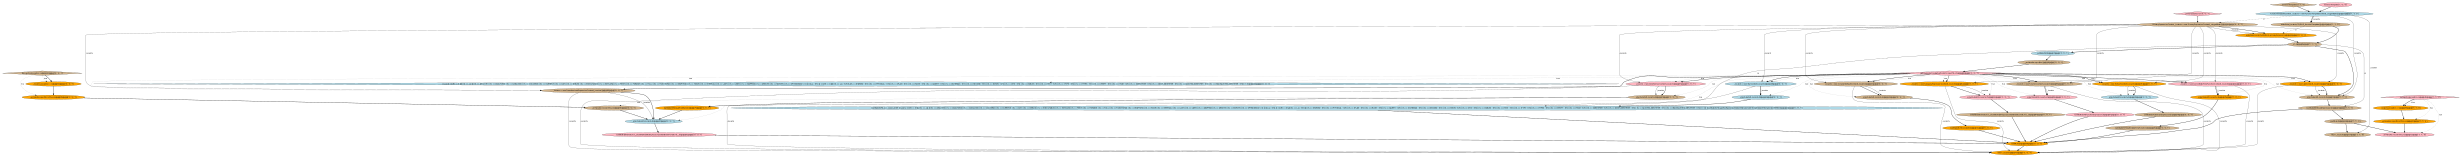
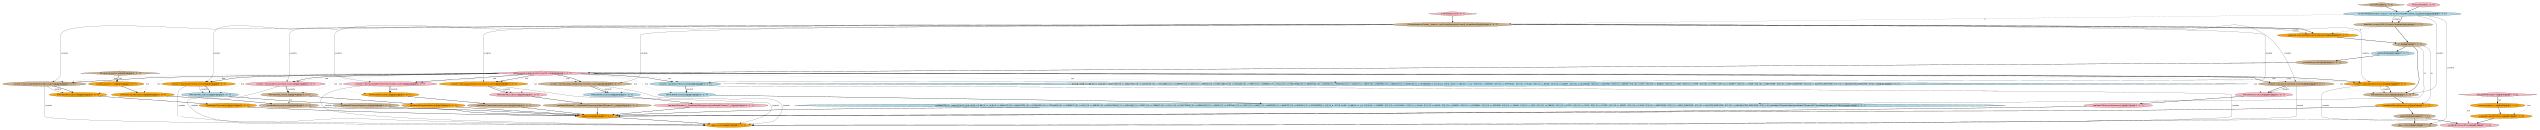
  digraph {
    fontname=Inter
    node [fillcolor=tan fontname=Inter shape=ellipse style=filled]
    edge [fontname=Inter style=bold]
    n1 [label="functionTemplate['0', '1', '0']" shape=diamond]
    n2 [fillcolor=lightblue label="FunctionTemplateContext _localctx = new FunctionTemplateContext(_ctx,getState())@@@3@@@['1', '1', '0']"]
    n3 [label="enterOuterAlt(_localctx,1)@@@11@@@['1', '1', '1']"]
    n4 [label="enterRule(_localctx,76,RULE_functionTemplate)@@@4@@@['1', '1', '0']"]
    n5 [label="return _localctx@@@57@@@['1', '1', '0']"]
    n6 [label="PrimaryExpressionContext _localctx = new PrimaryExpressionContext(_ctx,getState())@@@3@@@['0', '0', '1']"]
    n7 [fillcolor=orange label="_localctx.exception = re@@@94@@@['0', '0', '1']"]
    n8 [fillcolor=orange label="_errHandler.reportError(this,re)@@@95@@@['0', '0', '1']"]
    n9 [label="_errHandler.recover(this,re)@@@96@@@['0', '0', '1']"]
-   n10 [label="{setState(569)castExpression()}@@@12@@@['1', '1', '1']"]
+   n10 [fillcolor=orange label="{setState(569)castExpression()}@@@12@@@['1', '1', '1']"]
    n11 [fillcolor=orange label="enterRule(_localctx,60,RULE_primaryExpression)@@@4@@@['0', '0', '1']"]
    n12 [label="int _la@@@5@@@['1', '1', '1']"]
    n13 [fillcolor=orange label="_localctx = new CastContext(_localctx)@@@10@@@['0', '0', '1']"]
    n14 [fillcolor=orange label="_localctx = new ExtractContext(_localctx)@@@17@@@['0', '0', '1']"]
    n15 [fillcolor=lightblue label="_localctx = new StarContext(_localctx)@@@38@@@['0', '0', '1']"]
    n16 [fillcolor=lightpink label="_localctx = new CurrentDateTimeFunctionContext(_localctx)@@@24@@@['0', '0', '1']"]
    n17 [label="_localctx = new FunctionContext(_localctx)@@@55@@@['0', '0', '1']"]
    n18 [label="_localctx = new ConstantDefaultContext(_localctx)@@@31@@@['0', '0', '1']"]
    n19 [fillcolor=lightpink label="_localctx = new DereferenceContext(_localctx)@@@73@@@['0', '0', '1']"]
    n20 [fillcolor=orange label="_localctx = new SubqueryExpressionContext(_localctx)@@@62@@@['0', '0', '1']"]
    n21 [label="_localctx = new ParenthesizedExpressionContext(_localctx)@@@80@@@['0', '0', '1']"]
    n22 [fillcolor=orange label="return _localctx@@@101@@@['0', '0', '1']"]
    n23 [fillcolor=orange label="{exitRule()}@@@98@@@['0', '0', '1']"]
    n24 [label="{exitRule()}@@@54@@@['1', '1', '0']"]
    n25 [fillcolor=lightblue label="enterOuterAlt(_localctx,2)@@@18@@@['0', '0', '1']"]
    n26 [label="{setState(570)extractExpression()}@@@19@@@['0', '0', '1']"]
    n27 [label="enterOuterAlt(_localctx,8)@@@74@@@['0', '0', '1']"]
    n28 [fillcolor=orange label="{setState(584)qualifiedName()}@@@75@@@['0', '0', '1']"]
    n29 [fillcolor=lightpink label="_errHandler.recover(this,re)@@@52@@@['1', '1', '0']"]
    n30 [label="{setState(580)match(T__0)setState(581)query()setState(582)match(T__1)}@@@64@@@['0', '0', '1']"]
    n31 [fillcolor=lightpink label="primaryExpression['0', '0', '1']" shape=diamond]
    n32 [label="_errHandler.sync(this)@@@8@@@['0', '0', '1']"]
    n33 [fillcolor=lightpink label="getInterpreter().adaptivePredict(_input,79,_ctx)@@@9@@@['0', '0', '1']" shape=diamond]
    n34 [fillcolor=lightpink label="enterOuterAlt(_localctx,7)@@@63@@@['0', '0', '1']"]
    n35 [fillcolor=lightblue label="enterOuterAlt(_localctx,5)@@@39@@@['0', '0', '1']"]
    n36 [fillcolor=orange label="enterOuterAlt(_localctx,3)@@@25@@@['0', '0', '1']"]
    n37 [fillcolor=lightpink label="enterOuterAlt(_localctx,6)@@@56@@@['0', '0', '1']"]
-   n38 [label="enterOuterAlt(_localctx,4)@@@32@@@['0', '0', '1']"]
+   n38 [fillcolor=orange label="enterOuterAlt(_localctx,4)@@@32@@@['0', '0', '1']"]
    n39 [fillcolor=lightblue label="enterOuterAlt(_localctx,9)@@@81@@@['0', '0', '1']"]
    n40 [fillcolor=lightblue label="(((_la) & ~0x3f) == 0 && ((1L << _la) & ((1L << ANALYZE) | (1L << ANALYZED) | (1L << CATALOGS) | (1L << COLUMNS) | (1L << CURRENT) | (1L << DAY) | (1L << DEBUG) | (1L << EXECUTABLE) | (1L << EXPLAIN) | (1L << FIRST) | (1L << FORMAT) | (1L << FULL) | (1L << FUNCTIONS) | (1L << GRAPHVIZ) | (1L << HOUR) | (1L << INTERVAL) | (1L << LAST) | (1L << LIMIT) | (1L << MAPPED) | (1L << MINUTE) | (1L << MONTH) | (1L << OPTIMIZED))) != 0) || ((((_la - 67)) & ~0x3f) == 0 && ((1L << (_la - 67)) & ((1L << (PARSED - 67)) | (1L << (PHYSICAL - 67)) | (1L << (PLAN - 67)) | (1L << (RLIKE - 67)) | (1L << (QUERY - 67)) | (1L << (SCHEMAS - 67)) | (1L << (SECOND - 67)) | (1L << (SHOW - 67)) | (1L << (SYS - 67)) | (1L << (TABLES - 67)) | (1L << (TEXT - 67)) | (1L << (TYPE - 67)) | (1L << (TYPES - 67)) | (1L << (VERIFY - 67)) | (1L << (YEAR - 67)) | (1L << (IDENTIFIER - 67)) | (1L << (DIGIT_IDENTIFIER - 67)) | (1L << (QUOTED_IDENTIFIER - 67)) | (1L << (BACKQUOTED_IDENTIFIER - 67)))) != 0)@@@43@@@['0', '0', '1']" shape=diamond]
    n41 [fillcolor=lightblue label="{setState(576)_la = _input.LA(1)if ((((_la) & ~0x3f) == 0 && ((1L << _la) & ((1L << ANALYZE) | (1L << ANALYZED) | (1L << CATALOGS) | (1L << COLUMNS) | (1L << CURRENT) | (1L << DAY) | (1L << DEBUG) | (1L << EXECUTABLE) | (1L << EXPLAIN) | (1L << FIRST) | (1L << FORMAT) | (1L << FULL) | (1L << FUNCTIONS) | (1L << GRAPHVIZ) | (1L << HOUR) | (1L << INTERVAL) | (1L << LAST) | (1L << LIMIT) | (1L << MAPPED) | (1L << MINUTE) | (1L << MONTH) | (1L << OPTIMIZED))) != 0) || ((((_la - 67)) & ~0x3f) == 0 && ((1L << (_la - 67)) & ((1L << (PARSED - 67)) | (1L << (PHYSICAL - 67)) | (1L << (PLAN - 67)) | (1L << (RLIKE - 67)) | (1L << (QUERY - 67)) | (1L << (SCHEMAS - 67)) | (1L << (SECOND - 67)) | (1L << (SHOW - 67)) | (1L << (SYS - 67)) | (1L << (TABLES - 67)) | (1L << (TEXT - 67)) | (1L << (TYPE - 67)) | (1L << (TYPES - 67)) | (1L << (VERIFY - 67)) | (1L << (YEAR - 67)) | (1L << (IDENTIFIER - 67)) | (1L << (DIGIT_IDENTIFIER - 67)) | (1L << (QUOTED_IDENTIFIER - 67)) | (1L << (BACKQUOTED_IDENTIFIER - 67)))) != 0)) {{setState(573)qualifiedName()setState(574)match(DOT)}}setState(578)match(ASTERISK)}@@@40@@@['0', '0', '1']"]
    n42 [fillcolor=lightblue label="setState(589)@@@7@@@['0', '0', '1']"]
    n43 [label="{setState(571)builtinDateTimeFunction()}@@@26@@@['0', '0', '1']"]
    n44 [fillcolor=lightpink label="{setState(579)functionExpression()}@@@57@@@['0', '0', '1']"]
    n45 [fillcolor=orange label="{setState(572)constant()}@@@33@@@['0', '0', '1']"]
    n46 [fillcolor=lightpink label="{setState(585)match(T__0)setState(586)expression()setState(587)match(T__1)}@@@82@@@['0', '0', '1']"]
    n47 [fillcolor=lightpink label="RecognitionException re@@@49@@@['1', '1', '0']" shape=diamond]
    n48 [fillcolor=orange label="_errHandler.reportError(this,re)@@@51@@@['1', '1', '0']"]
    n49 [fillcolor=orange label="_localctx.exception = re@@@50@@@['1', '1', '0']"]
    n50 [label="RecognitionException re@@@93@@@['0', '0', '1']" shape=diamond]
    n51 [fillcolor=lightpink label="functionTemplate['1', '0', '0']"]
    n1 -> n2
    n2 -> n3 [label=_localctx style=solid]
    n2 -> n4
    n2 -> n4 [label=_localctx style=solid]
    n2 -> n5 [label=_localctx style=solid]
    n2 -> n6 [label=0 style=dashed]
    n3 -> n10
    n4 -> n11 [label=0 style=dashed]
    n4 -> n12
    n6 -> n11
    n6 -> n11 [label=_localctx style=solid]
    n6 -> n13 [label=_localctx style=solid]
    n6 -> n14 [label=_localctx style=solid]
    n6 -> n15 [label=_localctx style=solid]
    n6 -> n16 [label=_localctx style=solid]
    n6 -> n17 [label=_localctx style=solid]
    n6 -> n18 [label=_localctx style=solid]
    n6 -> n19 [label=_localctx style=solid]
    n6 -> n20 [label=_localctx style=solid]
    n6 -> n21 [label=_localctx style=solid]
    n7 -> n8
    n8 -> n9
-   n9 -> n39
+   n9 -> n23
    n10 -> n23
    n10 -> n24
    n11 -> n12
    n12 -> n3
    n12 -> n10 [label=_la style=solid]
    n12 -> n41 [label=_la style=solid]
    n12 -> n42
    n13 -> n3 [label=_localctx style=solid]
    n13 -> n3
    n13 -> n22 [label=_localctx style=solid]
    n14 -> n22 [label=_localctx style=solid]
    n14 -> n25 [label=_localctx style=solid]
    n14 -> n25
    n15 -> n22 [label=_localctx style=solid]
    n15 -> n35 [label=_localctx style=solid]
    n15 -> n35
    n16 -> n22 [label=_localctx style=solid]
    n16 -> n36 [label=_localctx style=solid]
    n16 -> n36
    n17 -> n22 [label=_localctx style=solid]
    n17 -> n37 [label=_localctx style=solid]
    n17 -> n37
    n18 -> n22 [label=_localctx style=solid]
    n18 -> n38
    n18 -> n38 [label=_localctx style=solid]
    n19 -> n22 [label=_localctx style=solid]
    n19 -> n27 [label=_localctx style=solid]
    n19 -> n27
    n20 -> n22 [label=_localctx style=solid]
    n20 -> n34 [label=_localctx style=solid]
    n20 -> n34
    n21 -> n22 [label=_localctx style=solid]
    n21 -> n39
    n21 -> n39 [label=_localctx style=solid]
    n23 -> n22
    n24 -> n5
    n24 -> n29
    n25 -> n26
    n26 -> n23
    n27 -> n9 [label=true style=dotted]
    n27 -> n28
-   n28 -> n39
+   n28 -> n23
    n30 -> n23
    n31 -> n6
    n32 -> n33
    n33 -> n3 [label=true style=dotted]
    n33 -> n13 [label=true style=dotted]
    n33 -> n13
    n33 -> n14
    n33 -> n14 [label=true style=dotted]
    n33 -> n15 [label=true style=dotted]
    n33 -> n15
    n33 -> n16
    n33 -> n16 [label=true style=dotted]
    n33 -> n17
    n33 -> n17 [label=true style=dotted]
    n33 -> n18 [label=true style=dotted]
    n33 -> n18
    n33 -> n19
    n33 -> n19 [label=true style=dotted]
    n33 -> n20
    n33 -> n20 [label=true style=dotted]
    n33 -> n21 [label=true style=dotted]
    n33 -> n21
    n33 -> n25 [label=true style=dotted]
    n33 -> n27 [label=true style=dotted]
    n33 -> n34 [label=true style=dotted]
    n33 -> n35 [label=true style=dotted]
    n33 -> n36 [label=true style=dotted]
    n33 -> n37 [label=true style=dotted]
    n33 -> n38 [label=true style=dotted]
    n33 -> n39 [label=true style=dotted]
    n33 -> n40 [label=true style=dotted]
    n34 -> n30
    n35 -> n41
    n36 -> n43
    n37 -> n44
    n38 -> n45
    n39 -> n46
    n41 -> n23
    n42 -> n32
    n43 -> n23
    n44 -> n23
    n45 -> n23
    n46 -> n23
    n47 -> n29 [label=true style=dotted]
    n47 -> n48 [label=true style=dotted]
    n47 -> n49 [label=true style=dotted]
    n47 -> n49
    n48 -> n29
    n49 -> n48
    n50 -> n7
    n50 -> n7 [label=true style=dotted]
    n50 -> n8 [label=true style=dotted]
    n51 -> n2
  }
